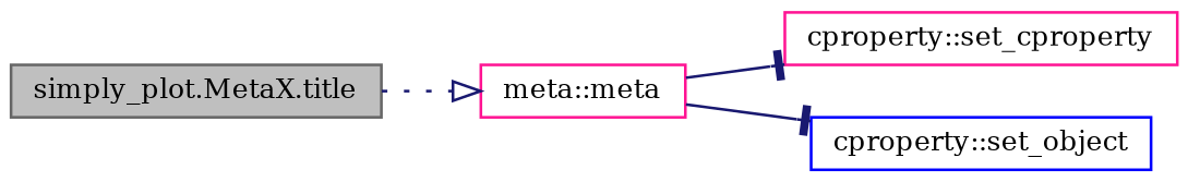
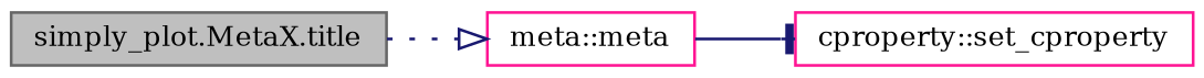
  digraph {
    fontname="DejaVu Serif"
    rankdir=LR
    node [color=deeppink fillcolor=white fontname="DejaVu Serif" fontsize=10 shape=record style=filled]
    edge [arrowhead=tee color=midnightblue fontname="DejaVu Serif" fontsize=10 labelfontname=Helvetica labelfontsize=10 style=solid]
    n1 [color=gray40 fillcolor=grey75 fontcolor=black height=0.2 label="simply_plot.MetaX.title" width=0.4]
    n2 [height=0.2 label="meta::meta" width=0.4]
    n3 [height=0.2 label="cproperty::set_cproperty" width=0.4]
-   n4 [color=blue height=0.2 label="cproperty::set_object" width=0.4]
    n1 -> n2 [arrowhead=onormal style=dotted]
    n2 -> n3
-   n2 -> n4
  }
